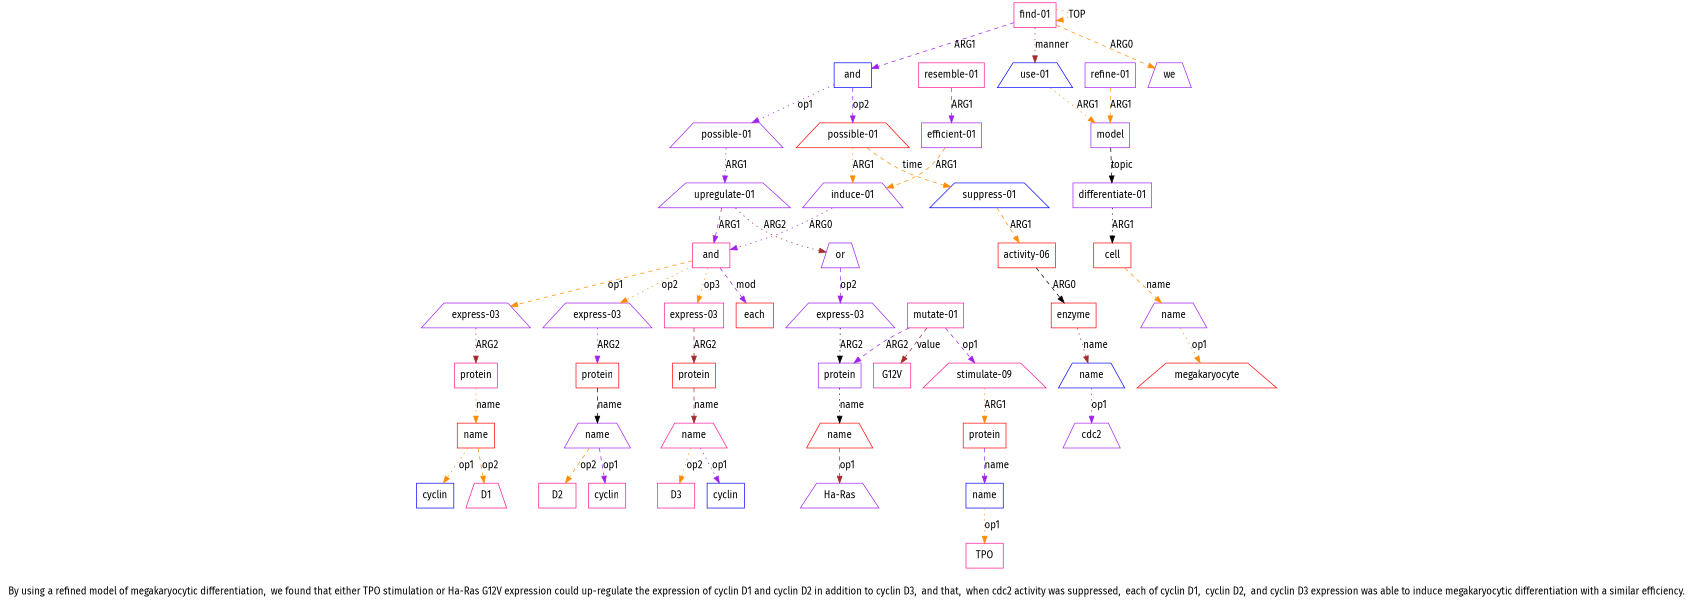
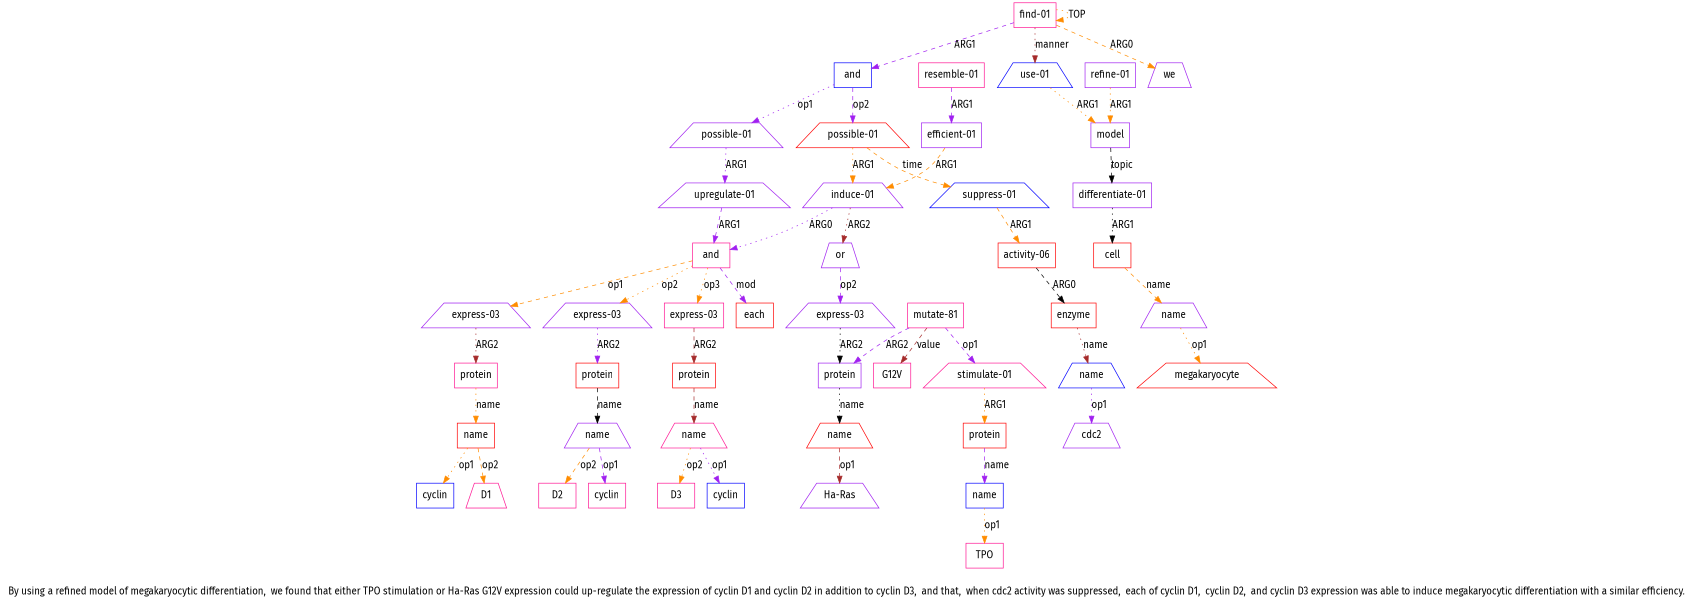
  digraph {
    fontname="Fira Sans"
    label="By using a refined model of megakaryocytic differentiation,  we found that either TPO stimulation or Ha-Ras G12V expression could up-regulate the expression of cyclin D1 and cyclin D2 in addition to cyclin D3,  and that,  when cdc2 activity was suppressed,  each of cyclin D1,  cyclin D2,  and cyclin D3 expression was able to induce megakaryocytic differentiation with a similar efficiency."
    node [color=purple fontname="Fira Sans" gold_ind=-1 gold_label=name shape=box test_ind=-1 test_label=name]
    edge [color=darkorange fontname="Fira Sans" gold_label=ARG1 style=dashed test_label=ARG1]
    n1 [color=red gold_ind=20 gold_label=protein label=protein test_ind=20 test_label=protein]
    n2 [gold_ind=21 label=name shape=trapezium test_ind=21]
    n3 [color=deeppink gold_label=D2 label=D2 test_label=D2]
    n4 [color=deeppink gold_label=cyclin label=cyclin test_label=cyclin]
    n5 [color=deeppink gold_ind=22 gold_label="express-03" label="express-03" test_ind=22 test_label="express-03"]
    n6 [color=red gold_ind=23 gold_label=protein label=protein test_ind=23 test_label=protein]
    n7 [color=deeppink gold_ind=24 label=name shape=trapezium test_ind=24]
    n8 [color=deeppink gold_label=D3 label=D3 test_label=D3]
    n9 [color=blue gold_label=cyclin label=cyclin test_label=cyclin]
    n10 [color=red gold_ind=25 gold_label=each label=each test_ind=25 test_label=each]
    n11 [gold_ind=26 gold_label="differentiate-01" label="differentiate-01" test_ind=26 test_label="differentiate-01"]
    n12 [color=red gold_ind=27 gold_label=cell label=cell test_ind=27 test_label=cell]
    n13 [gold_ind=28 label=name shape=trapezium test_ind=28]
    n14 [color=red gold_label=megakaryocyte label=megakaryocyte shape=trapezium test_label=megakaryocyte]
    n15 [gold_ind=29 gold_label="efficient-01" label="efficient-01" test_ind=29 test_label="efficient-01"]
    n16 [gold_ind=14 gold_label="induce-01" label="induce-01" shape=trapezium test_ind=14 test_label="induce-01"]
    n17 [color=deeppink gold_ind=15 gold_label=and label=and test_ind=15 test_label=and]
    n18 [gold_ind=16 gold_label="express-03" label="express-03" shape=trapezium test_ind=16 test_label="express-03"]
    n19 [gold_ind=19 gold_label="express-03" label="express-03" shape=trapezium test_ind=19 test_label="express-03"]
    n20 [color=blue gold_ind=31 gold_label="suppress-01" label="suppress-01" shape=trapezium test_ind=31 test_label="suppress-01"]
    n21 [color=red gold_ind=32 gold_label="activity-06" label="activity-06" test_ind=32 test_label="activity-06"]
    n22 [color=red gold_ind=33 gold_label=enzyme label=enzyme test_ind=33 test_label=enzyme]
    n23 [color=blue gold_ind=34 label=name shape=trapezium test_ind=34]
    n24 [color=deeppink gold_ind=30 gold_label="resemble-01" label="resemble-01" test_ind=30 test_label="resemble-01"]
    n25 [gold_ind=37 gold_label="refine-01" label="refine-01" test_ind=37 test_label="refine-01"]
    n26 [gold_ind=36 gold_label=model label=model test_ind=36 test_label=model]
    n27 [gold_label=cdc2 label=cdc2 shape=trapezium test_label=cdc2]
    n28 [color=deeppink gold_label=TPO label=TPO test_label=TPO]
    n29 [color=blue gold_ind=35 gold_label="use-01" label="use-01" shape=trapezium test_ind=35 test_label="use-01"]
    n30 [color=deeppink gold_ind=17 gold_label=protein label=protein test_ind=17 test_label=protein]
    n31 [color=red gold_ind=18 label=name test_ind=18]
    n32 [color=blue gold_label=cyclin label=cyclin test_label=cyclin]
    n33 [color=deeppink gold_label=D1 label=D1 shape=trapezium test_label=D1]
    n34 [color=red gold_ind=11 label=name shape=trapezium test_ind=11]
    n35 [gold_label="Ha-Ras" label="Ha-Ras" shape=trapezium test_label="Ha-Ras"]
    n36 [gold_ind=10 gold_label=protein label=protein test_ind=10 test_label=protein]
    n37 [color=red gold_ind=13 gold_label="possible-01" label="possible-01" shape=trapezium test_ind=13 test_label="possible-01"]
-   n38 [color=deeppink gold_ind=12 gold_label="mutate-01" label="mutate-01" test_ind=12 test_label="mutate-01"]
+   n38 [color=deeppink gold_ind=12 gold_label="mutate-01" label="mutate-81" test_ind=12 test_label="mutate-01"]
    n39 [color=deeppink gold_label=G12V label=G12V test_label=G12V]
-   n40 [color=deeppink gold_ind=6 gold_label="stimulate-01" label="stimulate-09" shape=trapezium test_ind=6 test_label="stimulate-01"]
+   n40 [color=deeppink gold_ind=6 gold_label="stimulate-01" label="stimulate-01" shape=trapezium test_ind=6 test_label="stimulate-01"]
    n41 [gold_ind=1 gold_label=we label=we shape=trapezium test_ind=1 test_label=we]
    n42 [color=deeppink gold_ind=0 gold_label="find-01" label="find-01" test_ind=0 test_label="find-01"]
    n43 [color=blue gold_ind=2 gold_label=and label=and test_ind=2 test_label=and]
    n44 [gold_ind=3 gold_label="possible-01" label="possible-01" shape=trapezium test_ind=3 test_label="possible-01"]
    n45 [gold_ind=4 gold_label="upregulate-01" label="upregulate-01" shape=trapezium test_ind=4 test_label="upregulate-01"]
    n46 [gold_ind=5 gold_label=or label=or shape=trapezium test_ind=5 test_label=or]
    n47 [gold_ind=9 gold_label="express-03" label="express-03" shape=trapezium test_ind=9 test_label="express-03"]
    n48 [color=red gold_ind=7 gold_label=protein label=protein test_ind=7 test_label=protein]
    n49 [color=blue gold_ind=8 label=name test_ind=8]
    n1 -> n2 [color=black gold_label=name label=name test_label=name]
    n2 -> n3 [gold_label=op2 label=op2 test_label=op2]
    n2 -> n4 [color=purple gold_label=op1 label=op1 test_label=op1]
    n5 -> n6 [color=brown gold_label=ARG2 label=ARG2 test_label=ARG2]
    n6 -> n7 [color=brown gold_label=name label=name test_label=name]
    n7 -> n8 [gold_label=op2 label=op2 style=dotted test_label=op2]
    n7 -> n9 [color=purple gold_label=op1 label=op1 style=dotted test_label=op1]
    n11 -> n12 [color=black label=ARG1 style=dotted]
    n12 -> n13 [gold_label=name label=name test_label=name]
    n13 -> n14 [gold_label=op1 label=op1 style=dotted test_label=op1]
    n15 -> n16 [label=ARG1]
    n16 -> n17 [color=purple gold_label=ARG0 label=ARG0 style=dotted test_label=ARG0]
    n17 -> n5 [gold_label=op3 label=op3 style=dotted test_label=op3]
    n17 -> n10 [color=purple gold_label=mod label=mod test_label=mod]
    n17 -> n18 [gold_label=op1 label=op1 test_label=op1]
    n17 -> n19 [gold_label=op2 label=op2 style=dotted test_label=op2]
    n18 -> n30 [color=brown gold_label=ARG2 label=ARG2 style=dotted test_label=ARG2]
    n19 -> n1 [color=purple gold_label=ARG2 label=ARG2 style=dotted test_label=ARG2]
    n20 -> n21 [label=ARG1]
    n21 -> n22 [color=black gold_label=ARG0 label=ARG0 test_label=ARG0]
    n22 -> n23 [color=brown gold_label=name label=name style=dotted test_label=name]
    n23 -> n27 [color=purple gold_label=op1 label=op1 style=dotted test_label=op1]
    n24 -> n15 [color=purple label=ARG1]
-   n25 -> n26 [label=ARG1]
+   n25 -> n26 [label=ARG1 style=dotted]
    n26 -> n11 [color=black gold_label=topic label=topic test_label=topic]
    n29 -> n26 [label=ARG1 style=dotted]
    n30 -> n31 [gold_label=name label=name style=dotted test_label=name]
    n31 -> n32 [gold_label=op1 label=op1 style=dotted test_label=op1]
    n31 -> n33 [gold_label=op2 label=op2 test_label=op2]
    n34 -> n35 [color=brown gold_label=op1 label=op1 test_label=op1]
    n36 -> n34 [color=black gold_label=name label=name style=dotted test_label=name]
    n37 -> n16 [label=ARG1 style=dotted]
    n37 -> n20 [gold_label=time label=time test_label=time]
    n38 -> n36 [color=purple gold_label=ARG2 label=ARG2 test_label=ARG2]
    n38 -> n39 [color=brown gold_label=value label=value test_label=value]
    n38 -> n40 [color=purple gold_label=op1 label=op1 test_label=op1]
    n40 -> n48 [label=ARG1 style=dotted]
    n42 -> n29 [color=brown gold_label=manner label=manner style=dotted test_label=manner]
    n42 -> n41 [gold_label=ARG0 label=ARG0 test_label=ARG0]
    n42 -> n42 [gold_label=TOP label=TOP style=dotted test_label=TOP]
    n42 -> n43 [color=purple label=ARG1]
    n43 -> n37 [color=purple gold_label=op2 label=op2 test_label=op2]
    n43 -> n44 [color=purple gold_label=op1 label=op1 style=dotted test_label=op1]
    n44 -> n45 [color=purple label=ARG1 style=dotted]
    n45 -> n17 [color=purple label=ARG1]
-   n45 -> n46 [color=brown gold_label=ARG2 label=ARG2 style=dotted test_label=ARG2]
+   n16 -> n46 [color=brown gold_label=ARG2 label=ARG2 style=dotted test_label=ARG2]
    n46 -> n47 [color=purple gold_label=op2 label=op2 test_label=op2]
    n47 -> n36 [color=black gold_label=ARG2 label=ARG2 style=dotted test_label=ARG2]
    n48 -> n49 [color=purple gold_label=name label=name test_label=name]
    n49 -> n28 [gold_label=op1 label=op1 style=dotted test_label=op1]
  }
